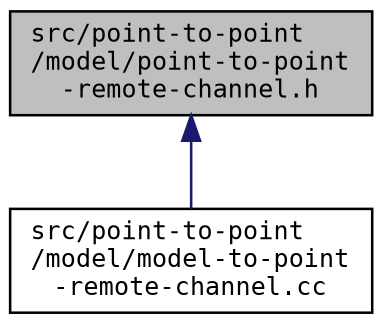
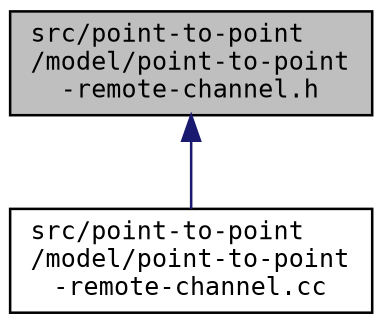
  digraph {
    fontname="DejaVu Sans Mono"
    node [color=black fontname="DejaVu Sans Mono" fontsize=10 shape=record style=filled]
    n1 [fillcolor=grey75 fontcolor=black height=0.2 label="src/point-to-point\l/model/point-to-point\l-remote-channel.h" width=0.4]
-   n2 [fillcolor=white height=0.2 label="src/point-to-point\l/model/model-to-point\l-remote-channel.cc" width=0.4]
+   n2 [fillcolor=white height=0.2 label="src/point-to-point\l/model/point-to-point\l-remote-channel.cc" width=0.4]
    n1 -> n2 [color=midnightblue dir=back fontname="DejaVu Sans Mono" fontsize=10 labelfontname=Helvetica labelfontsize=10 style=solid]
  }
